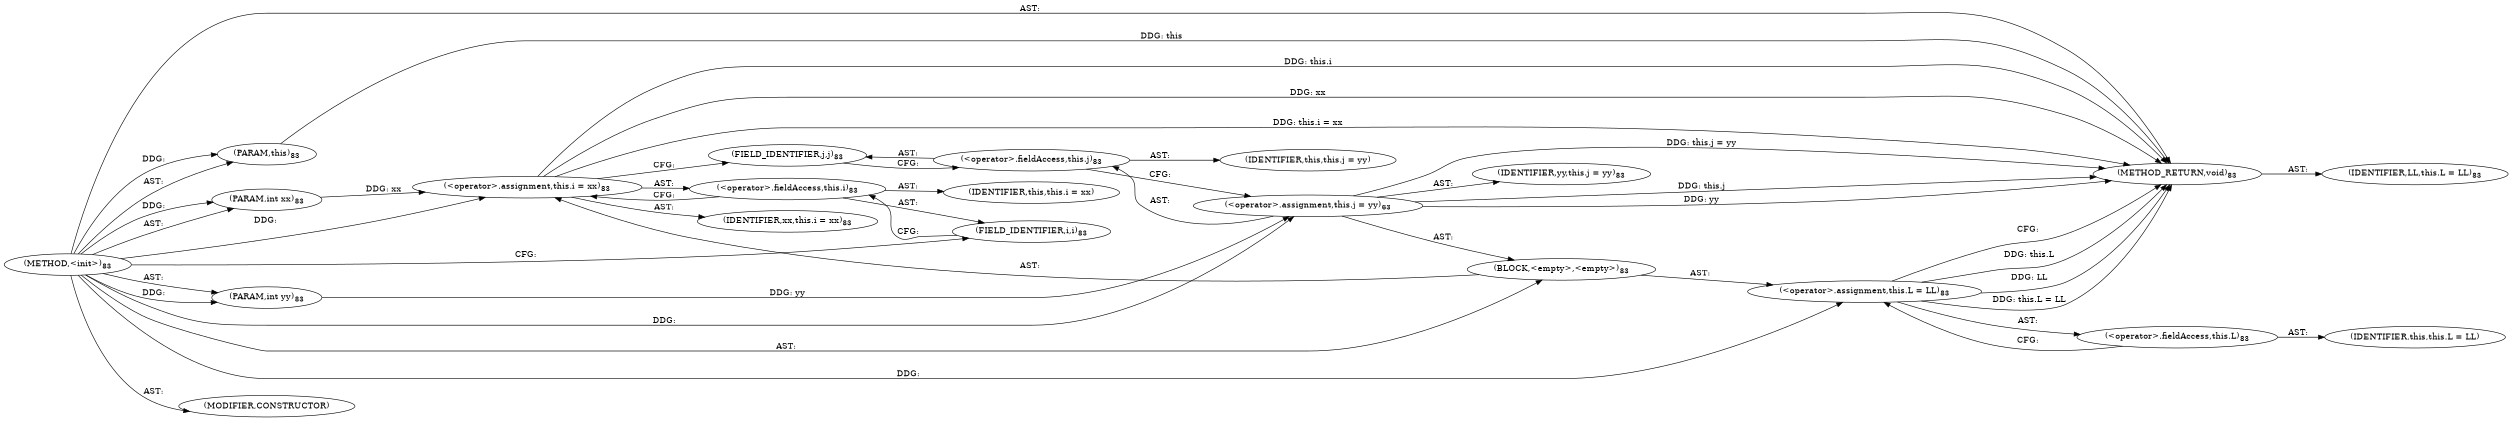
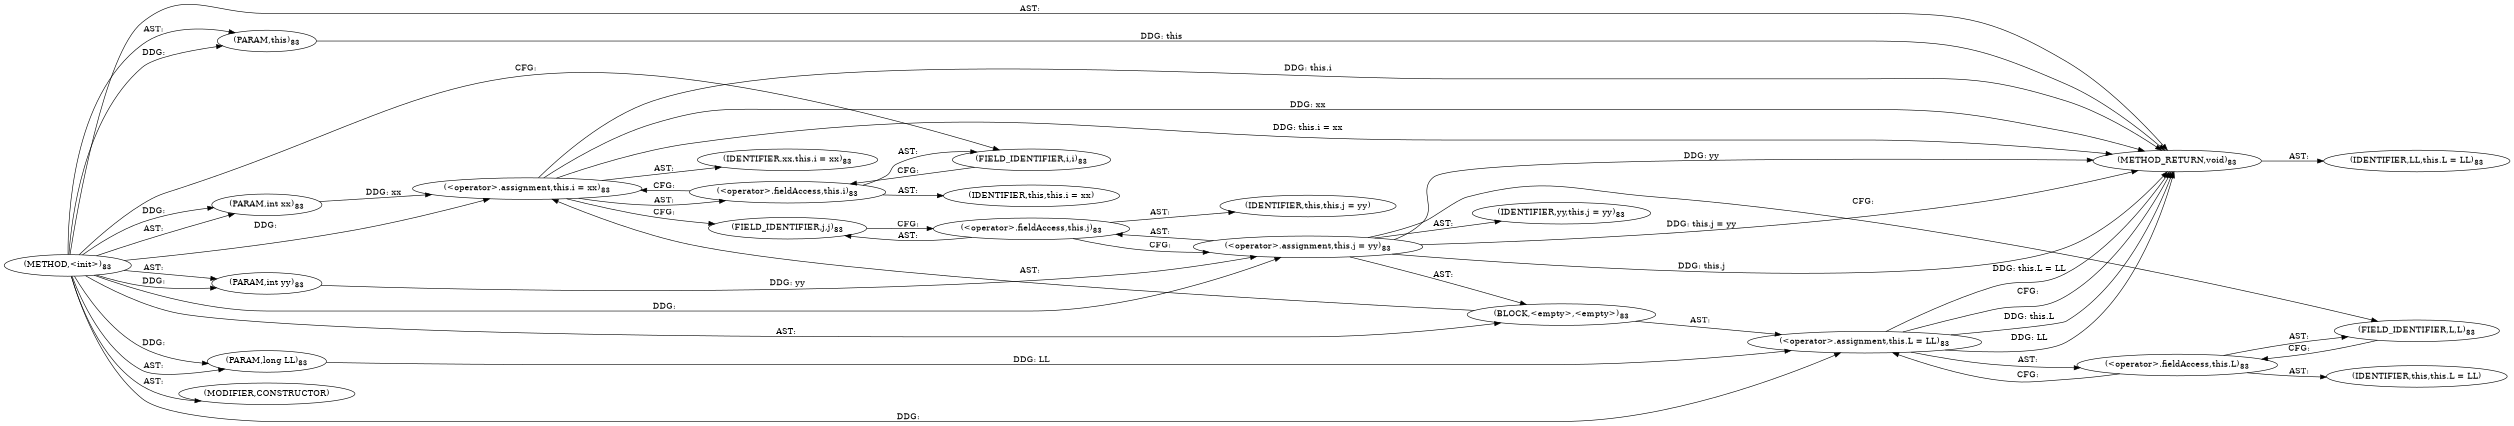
  digraph {
    rankdir=LR
    n1 [label=<(METHOD,&lt;init&gt;)<SUB>83</SUB>>]
    n2 [label=<(PARAM,this)<SUB>83</SUB>>]
    n3 [label=<(PARAM,int xx)<SUB>83</SUB>>]
    n4 [label=<(PARAM,int yy)<SUB>83</SUB>>]
+   n5 [label=<(PARAM,long LL)<SUB>83</SUB>>]
    n6 [label=<(BLOCK,&lt;empty&gt;,&lt;empty&gt;)<SUB>83</SUB>>]
    n7 [label=<(&lt;operator&gt;.assignment,this.i = xx)<SUB>83</SUB>>]
    n8 [label=<(FIELD_IDENTIFIER,i,i)<SUB>83</SUB>>]
-   n9 [label=<(&lt;operator&gt;.assignment,this.j = yy)<SUB>63</SUB>>]
+   n9 [label=<(&lt;operator&gt;.assignment,this.j = yy)<SUB>83</SUB>>]
    n10 [label=<(&lt;operator&gt;.assignment,this.L = LL)<SUB>83</SUB>>]
    n11 [label=<(MODIFIER,CONSTRUCTOR)>]
    n12 [label=<(METHOD_RETURN,void)<SUB>83</SUB>>]
    n13 [label=<(&lt;operator&gt;.fieldAccess,this.i)<SUB>83</SUB>>]
    n14 [label=<(IDENTIFIER,xx,this.i = xx)<SUB>83</SUB>>]
    n15 [label=<(FIELD_IDENTIFIER,j,j)<SUB>83</SUB>>]
    n16 [label=<(&lt;operator&gt;.fieldAccess,this.j)<SUB>83</SUB>>]
    n17 [label=<(IDENTIFIER,yy,this.j = yy)<SUB>83</SUB>>]
+   n18 [label=<(FIELD_IDENTIFIER,L,L)<SUB>83</SUB>>]
    n19 [label=<(&lt;operator&gt;.fieldAccess,this.L)<SUB>83</SUB>>]
    n20 [label=<(IDENTIFIER,LL,this.L = LL)<SUB>83</SUB>>]
    n21 [label=<(IDENTIFIER,this,this.i = xx)>]
    n22 [label=<(IDENTIFIER,this,this.j = yy)>]
    n23 [label=<(IDENTIFIER,this,this.L = LL)>]
    n1 -> n2 [label="AST: "]
    n1 -> n2 [label="DDG: "]
    n1 -> n3 [label="AST: "]
    n1 -> n3 [label="DDG: "]
    n1 -> n4 [label="AST: "]
    n1 -> n4 [label="DDG: "]
+   n1 -> n5 [label="AST: "]
+   n1 -> n5 [label="DDG: "]
    n1 -> n6 [label="AST: "]
    n1 -> n7 [label="DDG: "]
    n1 -> n8 [label="CFG: "]
    n1 -> n9 [label="DDG: "]
    n1 -> n10 [label="DDG: "]
    n1 -> n11 [label="AST: "]
    n1 -> n12 [label="AST: "]
    n2 -> n12 [label="DDG: this"]
    n3 -> n7 [label="DDG: xx"]
    n4 -> n9 [label="DDG: yy"]
+   n5 -> n10 [label="DDG: LL"]
    n6 -> n7 [label="AST: "]
    n6 -> n10 [label="AST: "]
    n7 -> n12 [label="DDG: this.i"]
    n7 -> n12 [label="DDG: xx"]
    n7 -> n12 [label="DDG: this.i = xx"]
    n7 -> n13 [label="AST: "]
    n7 -> n14 [label="AST: "]
    n7 -> n15 [label="CFG: "]
    n8 -> n13 [label="CFG: "]
    n9 -> n6 [label="AST: "]
    n9 -> n12 [label="DDG: this.j"]
    n9 -> n12 [label="DDG: yy"]
    n9 -> n12 [label="DDG: this.j = yy"]
    n9 -> n16 [label="AST: "]
    n9 -> n17 [label="AST: "]
+   n9 -> n18 [label="CFG: "]
    n10 -> n12 [label="CFG: "]
    n10 -> n12 [label="DDG: this.L"]
    n10 -> n12 [label="DDG: LL"]
    n10 -> n12 [label="DDG: this.L = LL"]
    n10 -> n19 [label="AST: "]
    n12 -> n20 [label="AST: "]
    n13 -> n7 [label="CFG: "]
    n13 -> n8 [label="AST: "]
    n13 -> n21 [label="AST: "]
    n15 -> n16 [label="CFG: "]
    n16 -> n9 [label="CFG: "]
    n16 -> n15 [label="AST: "]
    n16 -> n22 [label="AST: "]
+   n18 -> n19 [label="CFG: "]
    n19 -> n10 [label="CFG: "]
+   n19 -> n18 [label="AST: "]
    n19 -> n23 [label="AST: "]
  }
